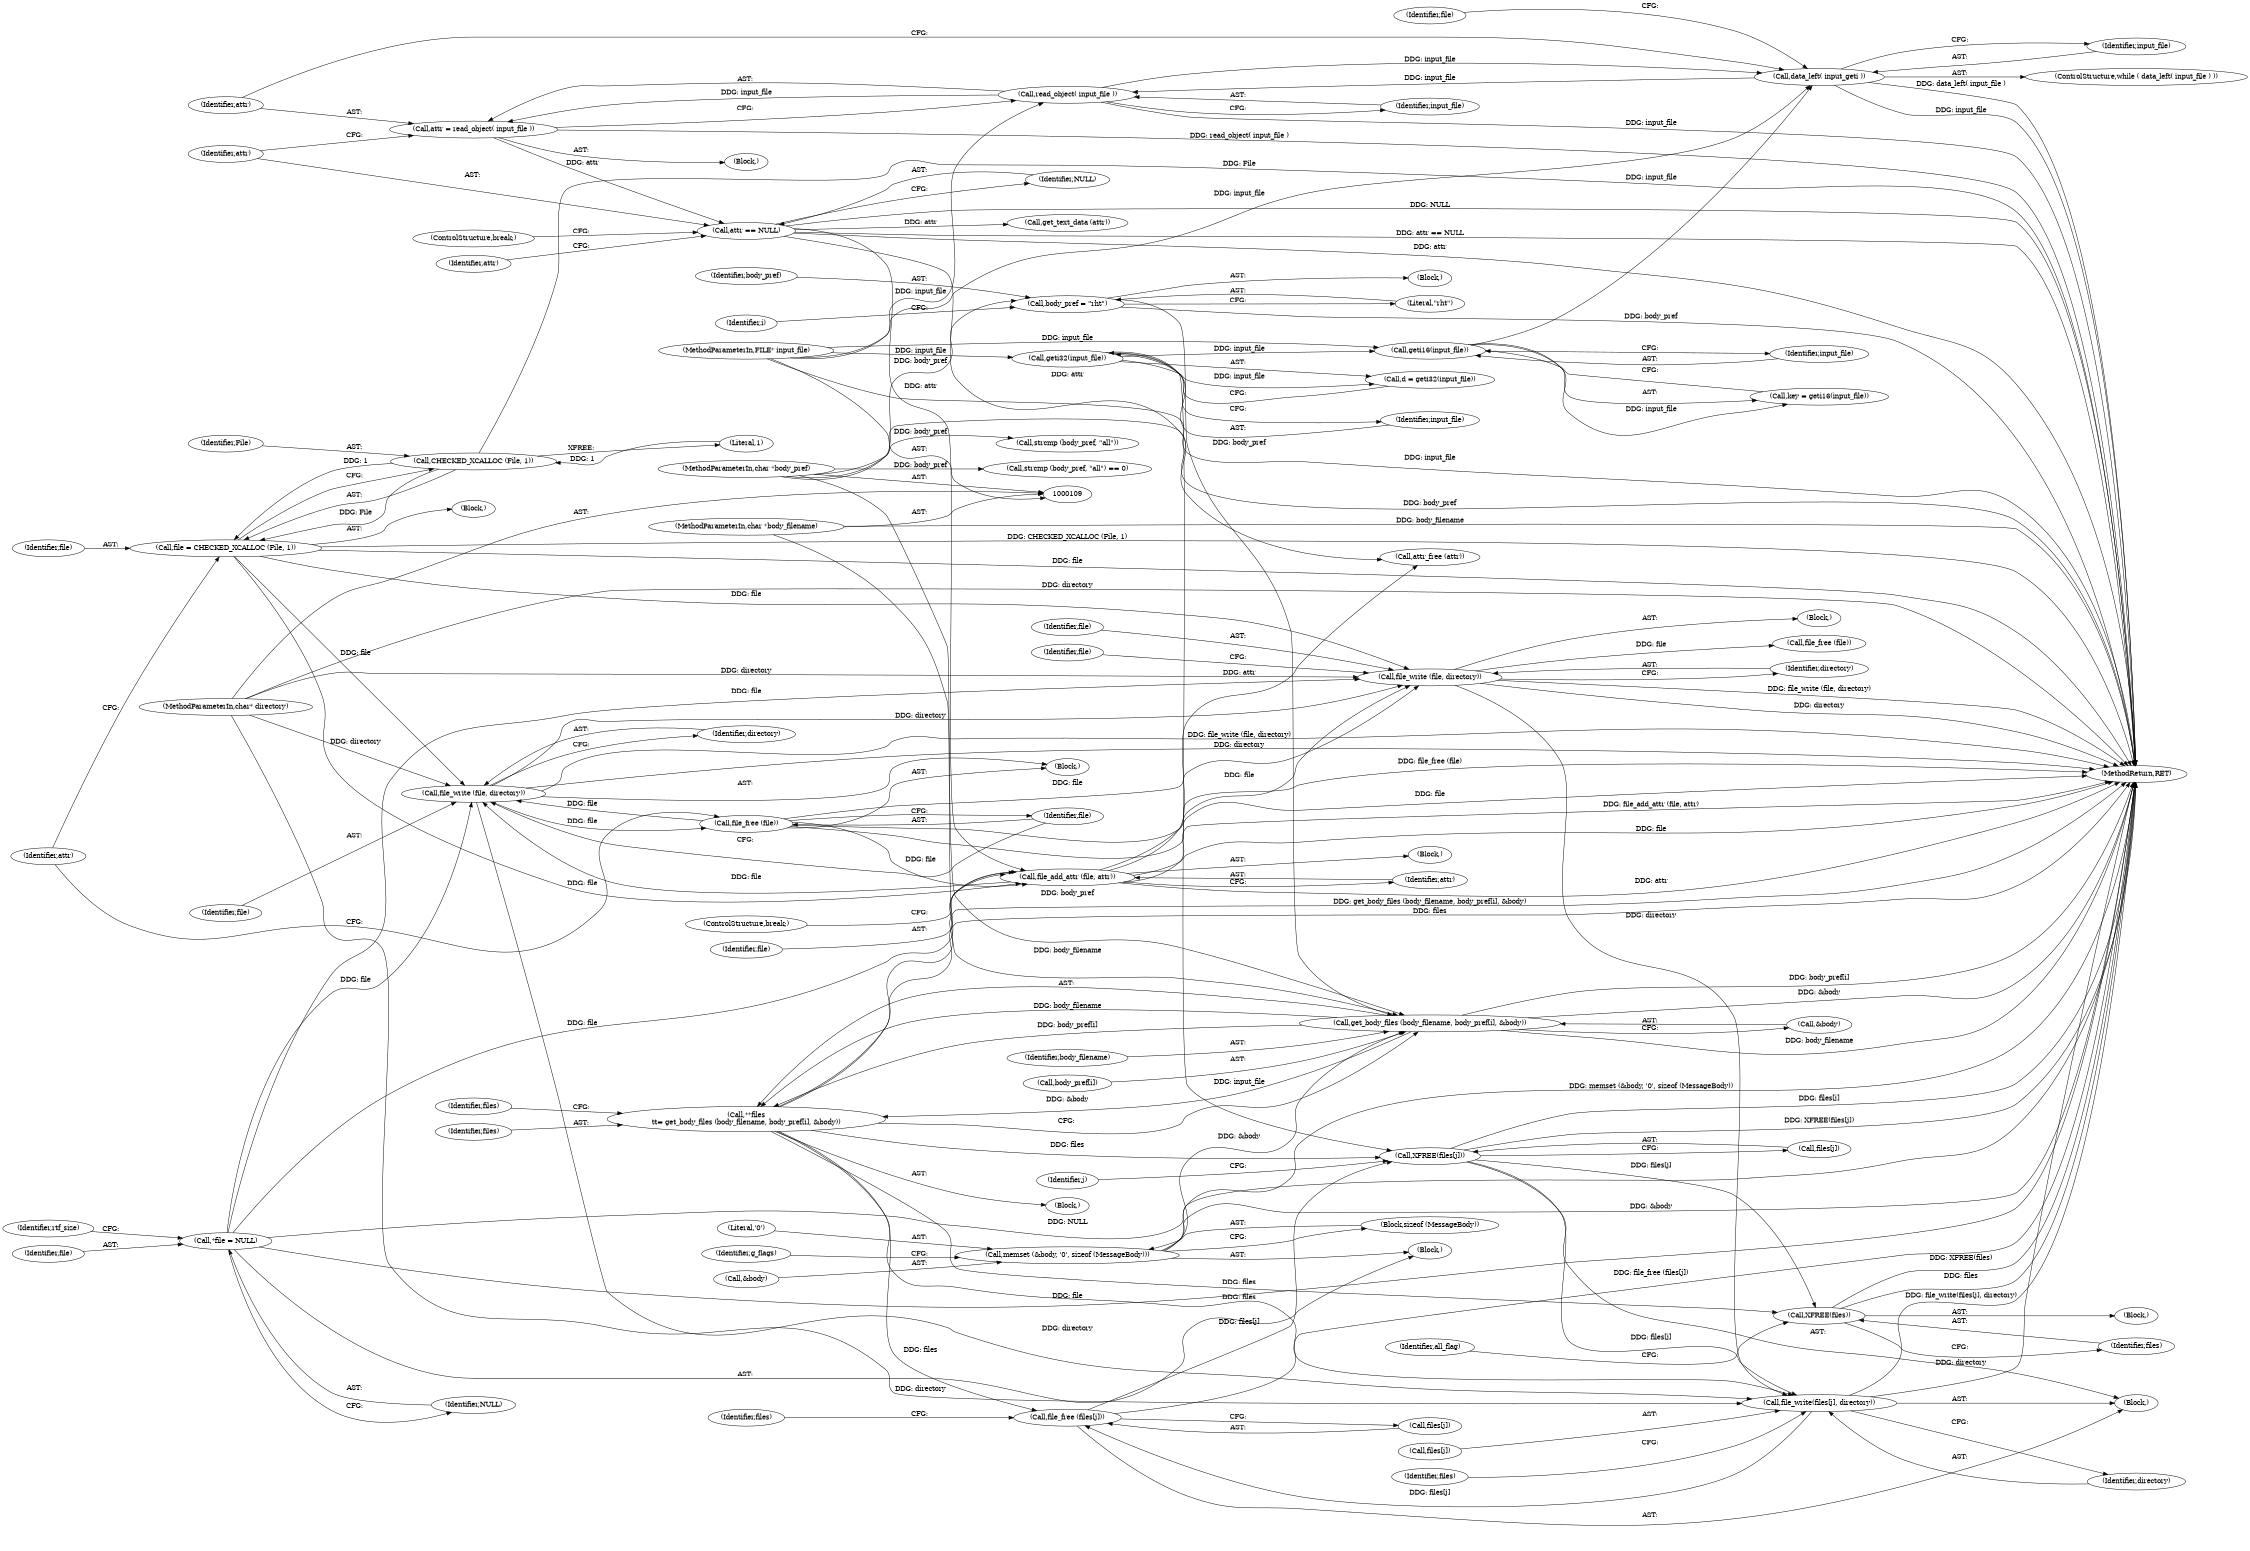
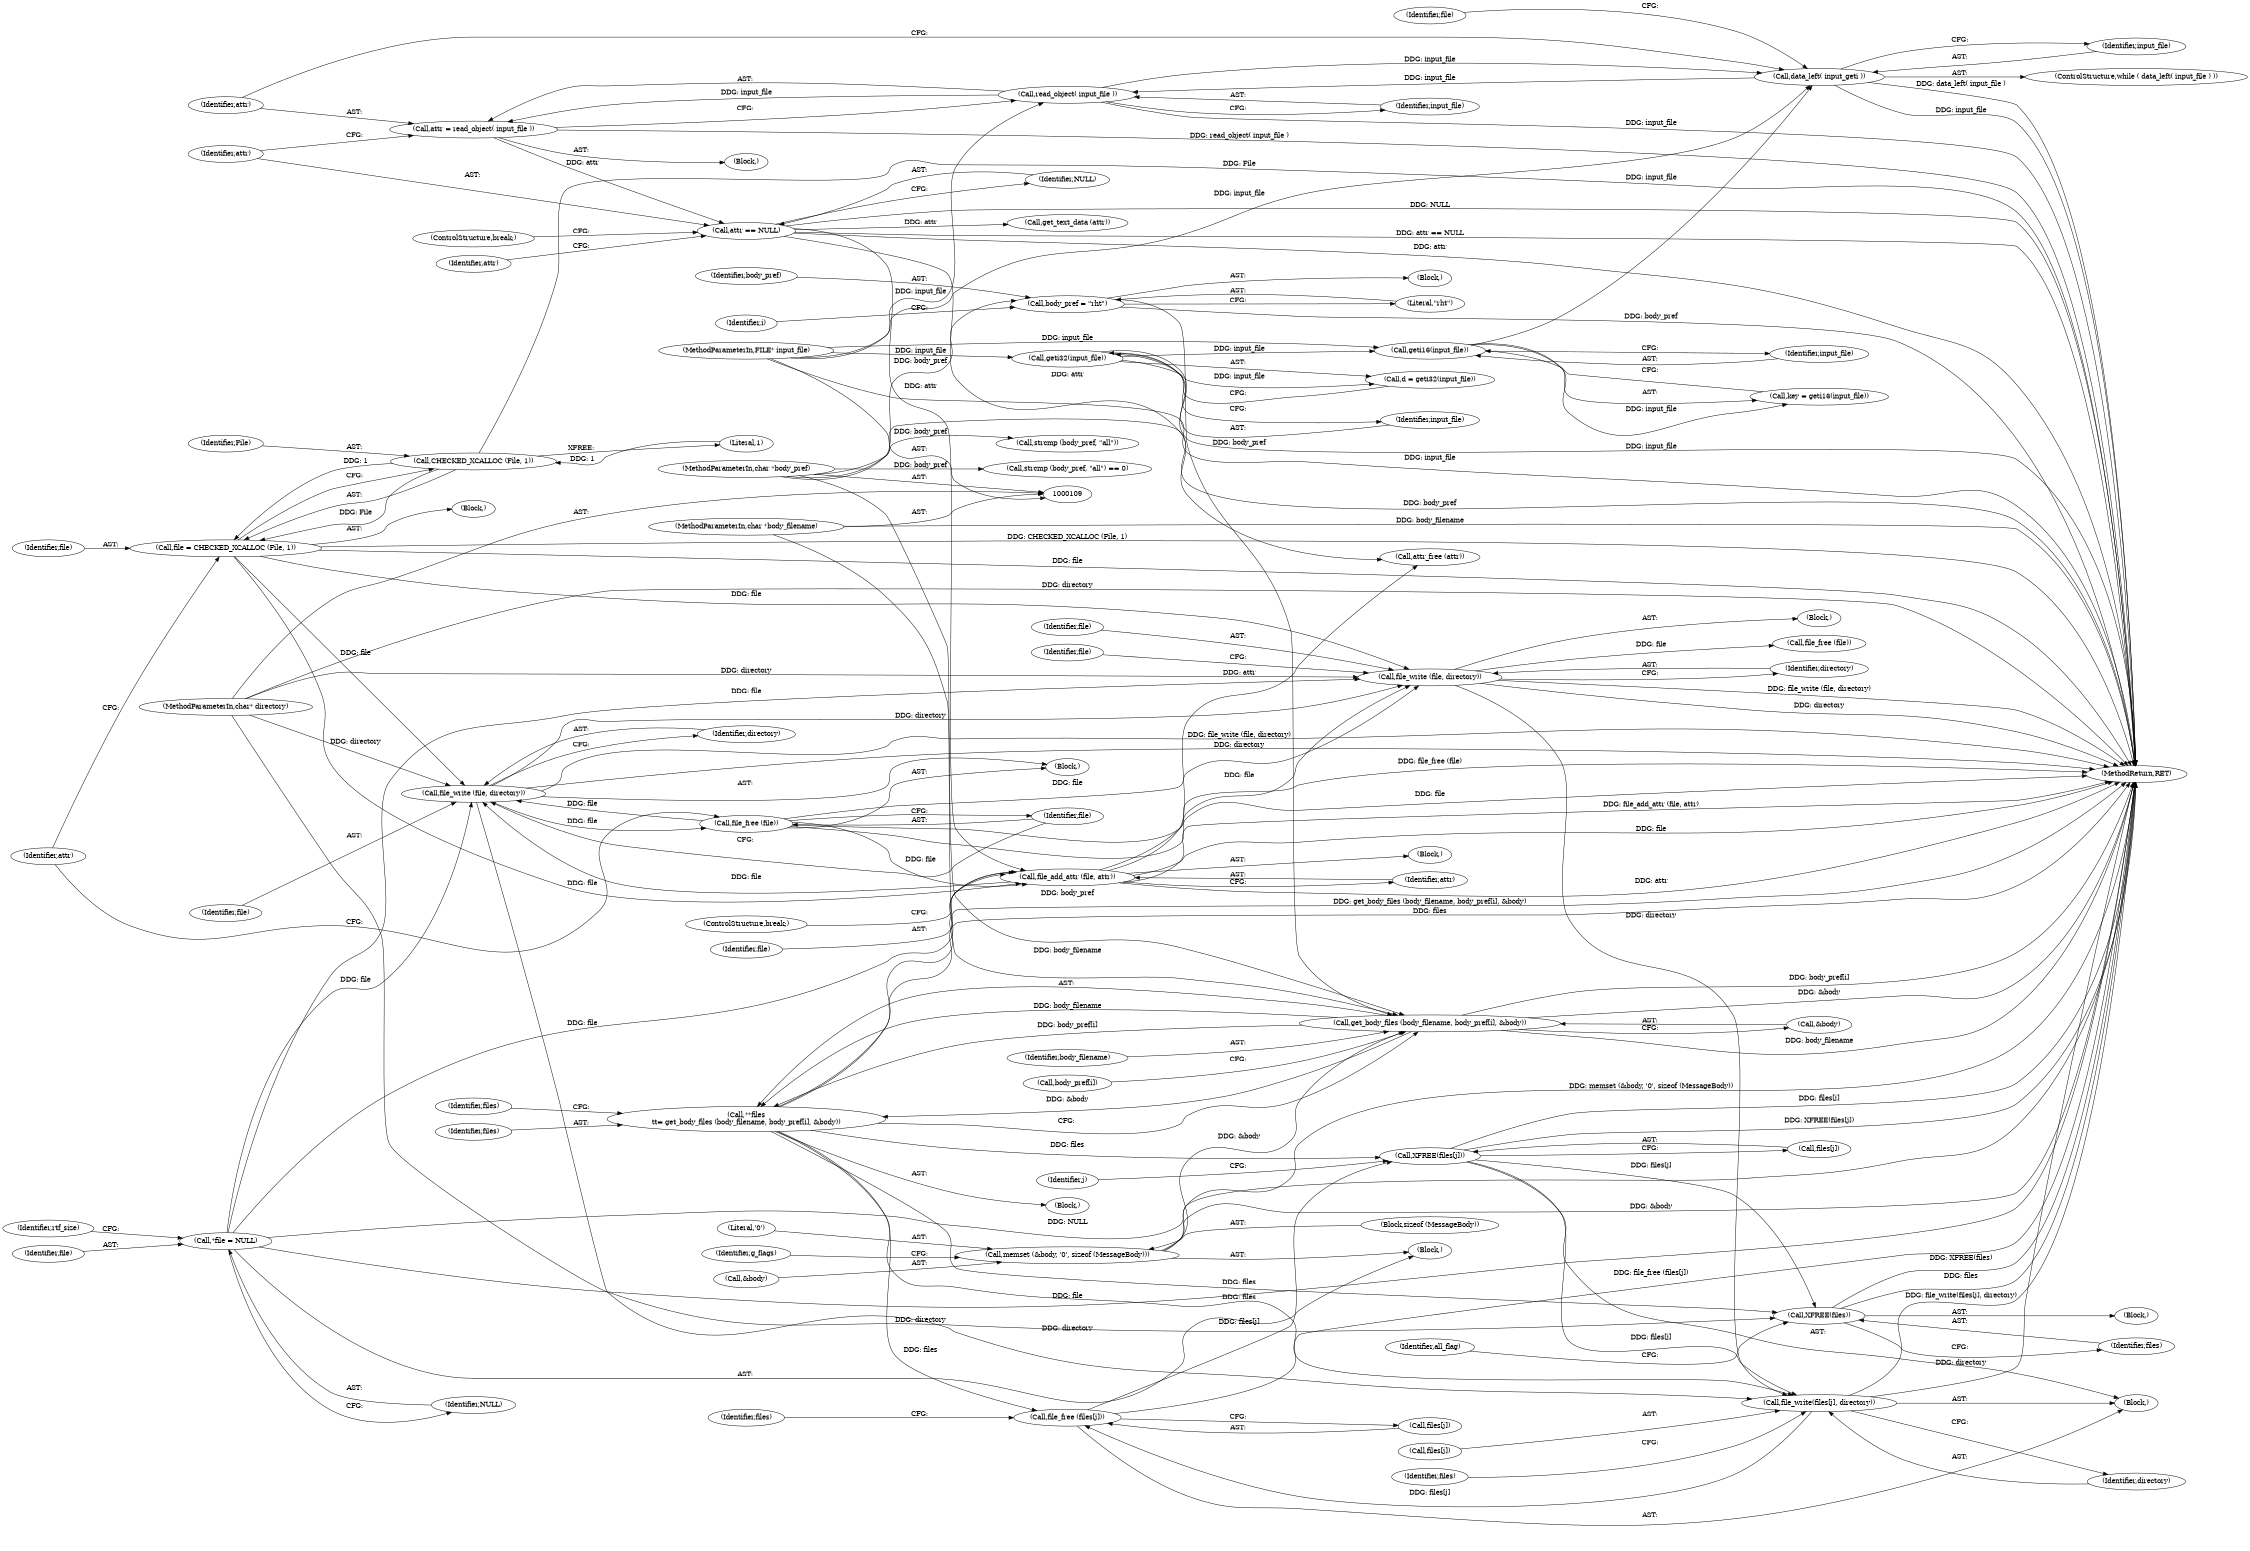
  digraph {
    rankdir=LR
    n1 [label="(Call,file_free (files[j]))"]
    n2 [label="(Call,XFREE(files[j]))"]
    n3 [label="(MethodReturn,RET)"]
    n4 [label="(Block,)"]
    n5 [label="(Call,files[j])"]
    n6 [label="(Call,file_write(files[j], directory))"]
    n7 [label="(Call,XFREE(files))"]
    n8 [label="(Call,files[j])"]
    n9 [label="(Call,**files\n\t\t= get_body_files (body_filename, body_pref[i], &body))"]
    n10 [label="(Call,get_body_files (body_filename, body_pref[i], &body))"]
    n11 [label="(Block,)"]
    n12 [label="(Call,&body)"]
    n13 [label="(Identifier,directory)"]
    n14 [label="(Block,)"]
    n15 [label="(Identifier,files)"]
    n16 [label="(MethodParameterIn,char *body_filename)"]
    1000109
    n18 [label="(Call,body_pref = \"rht\")"]
    n19 [label="(Block,)"]
    n20 [label="(Literal,\"rht\")"]
    n21 [label="(MethodParameterIn,char *body_pref)"]
    n22 [label="(Call,strcmp (body_pref, \"all\"))"]
    n23 [label="(Call,strcmp (body_pref, \"all\") == 0)"]
    n24 [label="(Call,memset (&body, '\0', sizeof (MessageBody)))"]
    n25 [label="(Block,sizeof (MessageBody))"]
    n26 [label="(Block,)"]
    n27 [label="(Call,file_write (file, directory))"]
    n28 [label="(Call,file_free (file))"]
    n29 [label="(Call,file_write (file, directory))"]
    n30 [label="(Block,)"]
    n31 [label="(Identifier,directory)"]
    n32 [label="(Call,file_add_attr (file, attr))"]
    n33 [label="(Identifier,file)"]
    n34 [label="(Identifier,directory)"]
    n35 [label="(Block,)"]
    n36 [label="(Call,file_free (file))"]
    n37 [label="(Block,)"]
    n38 [label="(Call,attr_free (attr))"]
    n39 [label="(Identifier,attr)"]
    n40 [label="(Call,file = CHECKED_XCALLOC (File, 1))"]
    n41 [label="(Call,CHECKED_XCALLOC (File, 1))"]
    n42 [label="(Block,)"]
    n43 [label="(Literal,1)"]
    n44 [label="(Call,*file = NULL)"]
    n45 [label="(Identifier,NULL)"]
    n46 [label="(Call,attr == NULL)"]
    n47 [label="(Call,get_text_data (attr))"]
    n48 [label="(Identifier,NULL)"]
    n49 [label="(Call,attr = read_object( input_file ))"]
    n50 [label="(Call,read_object( input_file ))"]
    n51 [label="(Block,)"]
    n52 [label="(Call,data_left( input_geti ))"]
    n53 [label="(Identifier,input_file)"]
    n54 [label="(ControlStructure,while ( data_left( input_file ) ))"]
    n55 [label="(Identifier,input_file)"]
    n56 [label="(Call,geti16(input_file))"]
    n57 [label="(Identifier,input_file)"]
    n58 [label="(Call,key = geti16(input_file))"]
    n59 [label="(Call,geti32(input_file))"]
    n60 [label="(Call,d = geti32(input_file))"]
    n61 [label="(Identifier,input_file)"]
    n62 [label="(MethodParameterIn,FILE* input_file)"]
    n63 [label="(MethodParameterIn,char* directory)"]
    n64 [label="(Identifier,file)"]
    n65 [label="(ControlStructure,break;)"]
    n66 [label="(Identifier,body_pref)"]
    n67 [label="(Identifier,files)"]
    n68 [label="(Identifier,attr)"]
    n69 [label="(Identifier,files)"]
    n70 [label="(Identifier,attr)"]
    n71 [label="(Identifier,File)"]
    n72 [label="(Literal,'\0')"]
    n73 [label="(Identifier,file)"]
    n74 [label="(Identifier,files)"]
    n75 [label="(Identifier,file)"]
    n76 [label="(Identifier,file)"]
    n77 [label="(Identifier,g_flags)"]
    n78 [label="(Identifier,body_filename)"]
    n79 [label="(ControlStructure,break;)"]
    n80 [label="(Identifier,attr)"]
    n81 [label="(Identifier,file)"]
    n82 [label="(Identifier,all_flag)"]
    n83 [label="(Call,body_pref[i])"]
    n84 [label="(Identifier,rtf_size)"]
    n85 [label="(Identifier,file)"]
    n86 [label="(Identifier,i)"]
    n87 [label="(Identifier,files)"]
    n88 [label="(Identifier,j)"]
    n89 [label="(Identifier,file)"]
    n90 [label="(Call,files[j])"]
    n91 [label="(Identifier,attr)"]
    n92 [label="(Call,&body)"]
    n1 -> n2 [label="DDG: files[j]"]
    n1 -> n3 [label="DDG: file_free (files[j])"]
    n1 -> n4 [label="AST: "]
    n1 -> n5 [label="CFG: "]
    n2 -> n3 [label="DDG: files[j]"]
    n2 -> n3 [label="DDG: XFREE(files[j])"]
    n2 -> n4 [label="AST: "]
    n2 -> n6 [label="DDG: files[j]"]
    n2 -> n7 [label="DDG: files[j]"]
    n2 -> n8 [label="CFG: "]
    n5 -> n1 [label="AST: "]
    n6 -> n1 [label="DDG: files[j]"]
    n6 -> n3 [label="DDG: file_write(files[j], directory)"]
    n6 -> n3 [label="DDG: directory"]
    n6 -> n4 [label="AST: "]
    n6 -> n13 [label="CFG: "]
    n7 -> n3 [label="DDG: files"]
    n7 -> n3 [label="DDG: XFREE(files)"]
    n7 -> n14 [label="AST: "]
    n7 -> n15 [label="CFG: "]
    n8 -> n2 [label="AST: "]
    n9 -> n1 [label="DDG: files"]
    n9 -> n2 [label="DDG: files"]
    n9 -> n3 [label="DDG: get_body_files (body_filename, body_pref[i], &body)"]
    n9 -> n3 [label="DDG: files"]
    n9 -> n6 [label="DDG: files"]
    n9 -> n7 [label="DDG: files"]
    n9 -> n10 [label="CFG: "]
    n9 -> n11 [label="AST: "]
    n10 -> n3 [label="DDG: body_filename"]
    n10 -> n3 [label="DDG: body_pref[i]"]
    n10 -> n3 [label="DDG: &body"]
    n10 -> n9 [label="AST: "]
    n10 -> n9 [label="DDG: body_filename"]
    n10 -> n9 [label="DDG: body_pref[i]"]
    n10 -> n9 [label="DDG: &body"]
    n10 -> n12 [label="CFG: "]
    n12 -> n10 [label="AST: "]
    n13 -> n6 [label="AST: "]
    n15 -> n7 [label="AST: "]
    n16 -> n3 [label="DDG: body_filename"]
    n16 -> n10 [label="DDG: body_filename"]
    n16 -> 1000109 [label="AST: "]
    n18 -> n3 [label="DDG: body_pref"]
    n18 -> n10 [label="DDG: body_pref"]
    n18 -> n19 [label="AST: "]
    n18 -> n20 [label="CFG: "]
    n20 -> n18 [label="AST: "]
    n21 -> n3 [label="DDG: body_pref"]
    n21 -> n10 [label="DDG: body_pref"]
    n21 -> 1000109 [label="AST: "]
    n21 -> n18 [label="DDG: body_pref"]
    n21 -> n22 [label="DDG: body_pref"]
    n21 -> n23 [label="DDG: body_pref"]
    n24 -> n3 [label="DDG: memset (&body, '\0', sizeof (MessageBody))"]
    n24 -> n3 [label="DDG: &body"]
    n24 -> n10 [label="DDG: &body"]
-   n24 -> n25 [label="CFG: "]
    n24 -> n26 [label="AST: "]
    n25 -> n24 [label="AST: "]
    n27 -> n3 [label="DDG: file_write (file, directory)"]
    n27 -> n3 [label="DDG: directory"]
    n27 -> n6 [label="DDG: directory"]
    n27 -> n28 [label="DDG: file"]
    n27 -> n29 [label="DDG: directory"]
    n27 -> n30 [label="AST: "]
    n27 -> n31 [label="CFG: "]
    n28 -> n3 [label="DDG: file_free (file)"]
    n28 -> n3 [label="DDG: file"]
    n28 -> n27 [label="DDG: file"]
    n28 -> n29 [label="DDG: file"]
    n28 -> n30 [label="AST: "]
    n28 -> n32 [label="DDG: file"]
    n28 -> n33 [label="CFG: "]
    n29 -> n3 [label="DDG: file_write (file, directory)"]
    n29 -> n3 [label="DDG: directory"]
    n29 -> n6 [label="DDG: directory"]
    n29 -> n34 [label="CFG: "]
    n29 -> n35 [label="AST: "]
    n29 -> n36 [label="DDG: file"]
    n31 -> n27 [label="AST: "]
    n32 -> n3 [label="DDG: file_add_attr (file, attr)"]
    n32 -> n3 [label="DDG: file"]
    n32 -> n3 [label="DDG: attr"]
    n32 -> n27 [label="DDG: file"]
    n32 -> n29 [label="DDG: file"]
    n32 -> n37 [label="AST: "]
    n32 -> n38 [label="DDG: attr"]
    n32 -> n39 [label="CFG: "]
    n33 -> n27 [label="CFG: "]
    n33 -> n28 [label="AST: "]
    n34 -> n29 [label="AST: "]
    n39 -> n32 [label="AST: "]
    n40 -> n3 [label="DDG: CHECKED_XCALLOC (File, 1)"]
    n40 -> n3 [label="DDG: file"]
    n40 -> n27 [label="DDG: file"]
    n40 -> n29 [label="DDG: file"]
    n40 -> n32 [label="DDG: file"]
    n40 -> n41 [label="CFG: "]
    n40 -> n42 [label="AST: "]
    n41 -> n3 [label="DDG: File"]
    n41 -> n40 [label="AST: "]
    n41 -> n40 [label="DDG: File"]
    n41 -> n40 [label="DDG: 1"]
    n41 -> n43 [label="XFREE: "]
    n43 -> n41 [label="DDG: 1"]
    n44 -> n3 [label="DDG: NULL"]
    n44 -> n3 [label="DDG: file"]
    n44 -> n26 [label="AST: "]
    n44 -> n27 [label="DDG: file"]
    n44 -> n29 [label="DDG: file"]
    n44 -> n32 [label="DDG: file"]
    n44 -> n45 [label="CFG: "]
    n45 -> n44 [label="AST: "]
    n46 -> n3 [label="DDG: NULL"]
    n46 -> n3 [label="DDG: attr == NULL"]
    n46 -> n3 [label="DDG: attr"]
    n46 -> n32 [label="DDG: attr"]
    n46 -> n38 [label="DDG: attr"]
    n46 -> n47 [label="DDG: attr"]
    n46 -> n48 [label="CFG: "]
    n48 -> n46 [label="AST: "]
    n49 -> n3 [label="DDG: read_object( input_file )"]
    n49 -> n46 [label="DDG: attr"]
    n49 -> n50 [label="CFG: "]
    n49 -> n51 [label="AST: "]
    n50 -> n3 [label="DDG: input_file"]
    n50 -> n49 [label="AST: "]
    n50 -> n49 [label="DDG: input_file"]
    n50 -> n52 [label="DDG: input_file"]
    n50 -> n53 [label="CFG: "]
    n52 -> n3 [label="DDG: data_left( input_file )"]
    n52 -> n3 [label="DDG: input_file"]
    n52 -> n50 [label="DDG: input_file"]
    n52 -> n54 [label="AST: "]
    n52 -> n55 [label="CFG: "]
    n53 -> n50 [label="AST: "]
    n55 -> n52 [label="AST: "]
    n56 -> n52 [label="DDG: input_file"]
    n56 -> n57 [label="CFG: "]
    n56 -> n58 [label="AST: "]
    n56 -> n58 [label="DDG: input_file"]
    n57 -> n56 [label="AST: "]
    n58 -> n56 [label="CFG: "]
-   n59 -> n2 [label="DDG: input_file"]
+   n59 -> n3 [label="DDG: input_file"]
    n59 -> n56 [label="DDG: input_file"]
    n59 -> n60 [label="AST: "]
    n59 -> n60 [label="DDG: input_file"]
    n59 -> n61 [label="CFG: "]
    n60 -> n59 [label="CFG: "]
    n61 -> n59 [label="AST: "]
    n62 -> n3 [label="DDG: input_file"]
    n62 -> 1000109 [label="AST: "]
    n62 -> n50 [label="DDG: input_file"]
    n62 -> n52 [label="DDG: input_file"]
    n62 -> n56 [label="DDG: input_file"]
    n62 -> n59 [label="DDG: input_file"]
    n63 -> n3 [label="DDG: directory"]
-   n63 -> n6 [label="DDG: directory"]
+   n63 -> n7 [label="DDG: directory"]
    n63 -> 1000109 [label="AST: "]
    n63 -> n27 [label="DDG: directory"]
    n63 -> n29 [label="DDG: directory"]
    n64 -> n44 [label="AST: "]
    n65 -> n46 [label="CFG: "]
    n66 -> n18 [label="AST: "]
    n67 -> n9 [label="AST: "]
    n68 -> n46 [label="AST: "]
    n68 -> n49 [label="CFG: "]
    n69 -> n6 [label="CFG: "]
    n70 -> n46 [label="CFG: "]
    n71 -> n41 [label="AST: "]
    n72 -> n24 [label="AST: "]
    n73 -> n27 [label="AST: "]
    n74 -> n9 [label="CFG: "]
    n75 -> n29 [label="AST: "]
    n76 -> n29 [label="CFG: "]
    n77 -> n24 [label="CFG: "]
    n78 -> n10 [label="AST: "]
    n79 -> n32 [label="CFG: "]
    n80 -> n49 [label="AST: "]
    n80 -> n52 [label="CFG: "]
    n81 -> n40 [label="AST: "]
    n82 -> n7 [label="CFG: "]
-   n83 -> n10 [label="AST: "]
+   n83 -> n10 [label="CFG: "]
    n84 -> n44 [label="CFG: "]
    n85 -> n32 [label="AST: "]
    n86 -> n18 [label="CFG: "]
    n87 -> n1 [label="CFG: "]
    n88 -> n2 [label="CFG: "]
    n89 -> n52 [label="CFG: "]
    n90 -> n6 [label="AST: "]
    n91 -> n28 [label="CFG: "]
    n91 -> n40 [label="CFG: "]
    n92 -> n24 [label="AST: "]
  }
